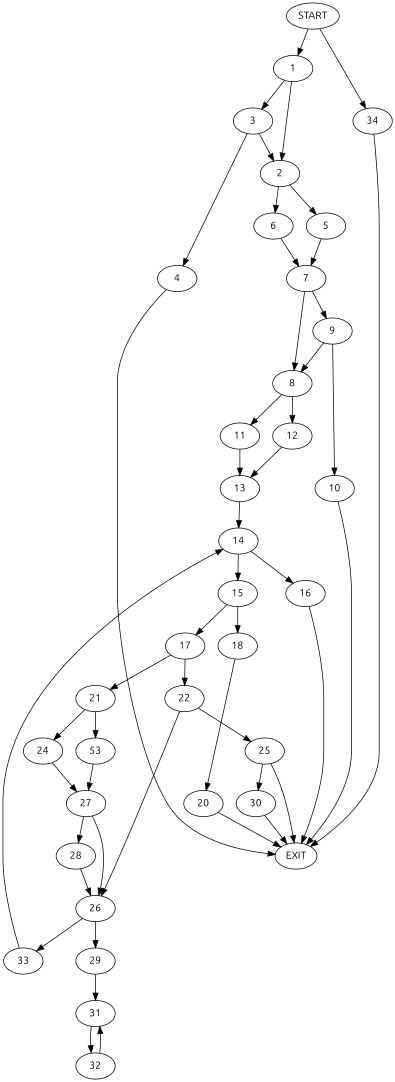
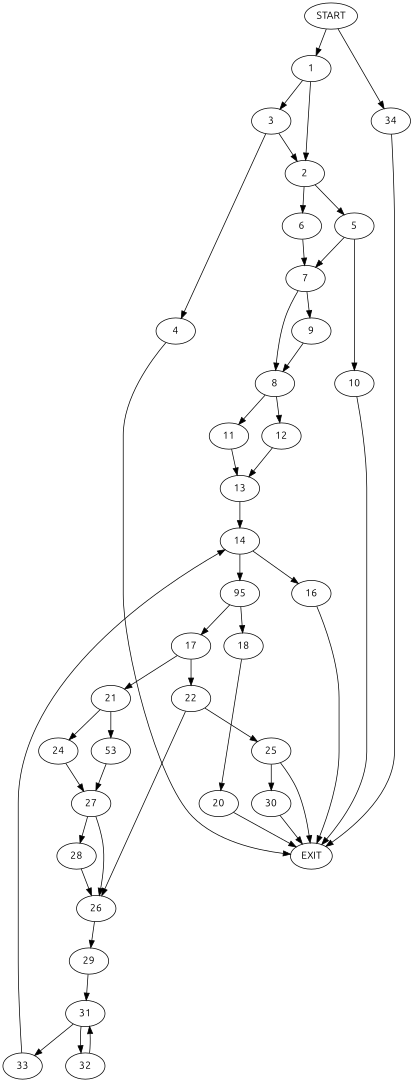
  digraph {
    fontname=Ubuntu
    node [fontname=Ubuntu]
    edge [fontname=Ubuntu]
    n1 [label=START]
    1
    34
    2
    3
    n6 [label=EXIT]
    5
    6
    4
    7
    8
    9
    11
    12
    10
    13
    14
-   15
+   15 [label=95]
    16
    17
    18
    21
    22
    20
    n25 [label=53]
    24
    25
    26
    27
    30
    29
    28
    31
    32
    33
    n1 -> 1
    n1 -> 34
    1 -> 2
    1 -> 3
    34 -> n6
    2 -> 5
    2 -> 6
    3 -> 2
    3 -> 4
    5 -> 7
    6 -> 7
    4 -> n6
    7 -> 8
    7 -> 9
    8 -> 11
    8 -> 12
    9 -> 8
-   9 -> 10
+   5 -> 10
    11 -> 13
    12 -> 13
    10 -> n6
    13 -> 14
    14 -> 15
    14 -> 16
    15 -> 17
    15 -> 18
    16 -> n6
    17 -> 21
    17 -> 22
    18 -> 20
    21 -> n25
    21 -> 24
    22 -> 25
    22 -> 26
    20 -> n6
    n25 -> 27
    24 -> 27
    25 -> n6
    25 -> 30
    26 -> 29
    27 -> 26
    27 -> 28
    30 -> n6
    29 -> 31
    28 -> 26
    31 -> 32
-   26 -> 33
+   31 -> 33
    32 -> 31
    33 -> 14
  }
